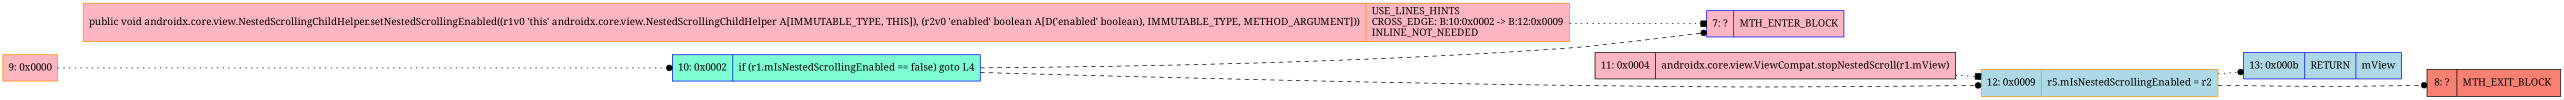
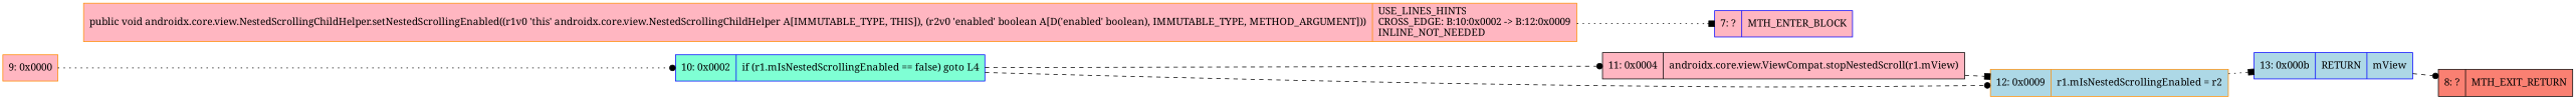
  digraph {
    fontname="Noto Serif"
    rankdir=LR
    node [color=blue fillcolor=lightpink fontname="Noto Serif" shape=record style=filled]
    edge [arrowhead=dot fontname="Noto Serif" style=dotted]
    n1 [label="{7\:\ ?|MTH_ENTER_BLOCK\l}"]
    n2 [color=darkorange label="{9\:\ 0x0000}"]
    n3 [fillcolor=aquamarine label="{10\:\ 0x0002|if (r1.mIsNestedScrollingEnabled == false) goto L4\l}"]
    n4 [color=black label="{11\:\ 0x0004|androidx.core.view.ViewCompat.stopNestedScroll(r1.mView)\l}"]
-   n5 [color=darkorange fillcolor=lightblue label="{12\:\ 0x0009|r5.mIsNestedScrollingEnabled = r2\l}"]
+   n5 [color=darkorange fillcolor=lightblue label="{12\:\ 0x0009|r1.mIsNestedScrollingEnabled = r2\l}"]
    n6 [fillcolor=lightblue label="{13\:\ 0x000b|RETURN\l|mView\l}"]
-   n7 [color=black fillcolor=salmon label="{8\:\ ?|MTH_EXIT_BLOCK\l}"]
+   n7 [color=black fillcolor=salmon label="{8\:\ ?|MTH_EXIT_RETURN\l}"]
    n8 [color=darkorange label="{public void androidx.core.view.NestedScrollingChildHelper.setNestedScrollingEnabled((r1v0 'this' androidx.core.view.NestedScrollingChildHelper A[IMMUTABLE_TYPE, THIS]), (r2v0 'enabled' boolean A[D('enabled' boolean), IMMUTABLE_TYPE, METHOD_ARGUMENT]))  | USE_LINES_HINTS\lCROSS_EDGE: B:10:0x0002 \-\> B:12:0x0009\lINLINE_NOT_NEEDED\l}"]
    n2 -> n3
-   n3 -> n1 [style=dashed]
+   n3 -> n4 [style=dashed]
    n3 -> n5 [style=dashed]
-   n4 -> n5 [arrowhead=box]
-   n5 -> n6
-   n5 -> n7 [style=dashed]
+   n4 -> n5 [arrowhead=box style=dashed]
+   n5 -> n6 [arrowhead=box]
+   n6 -> n7 [style=dashed]
    n8 -> n1 [arrowhead=box]
  }
